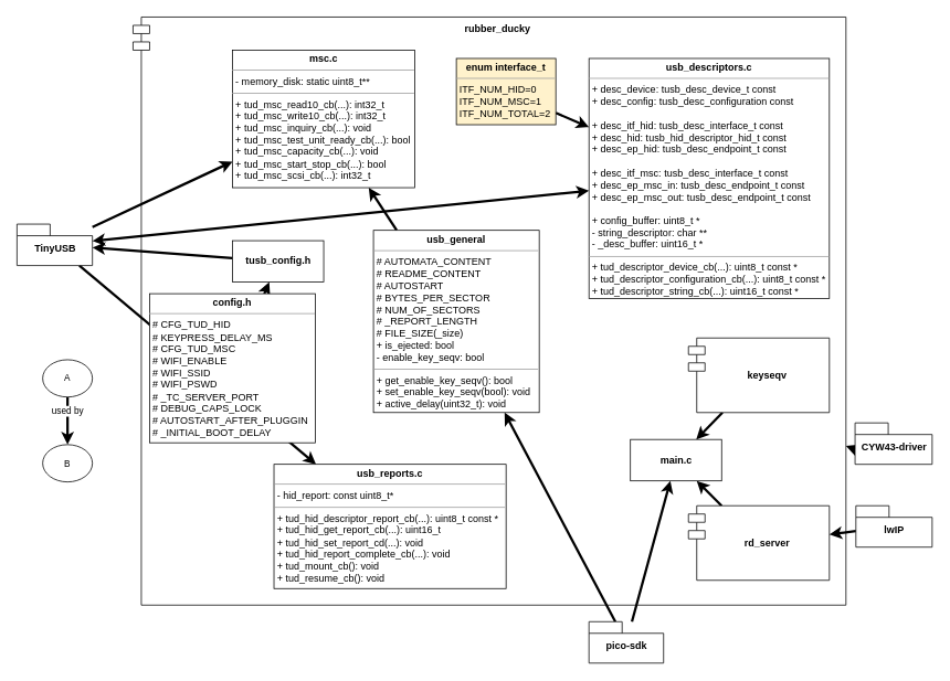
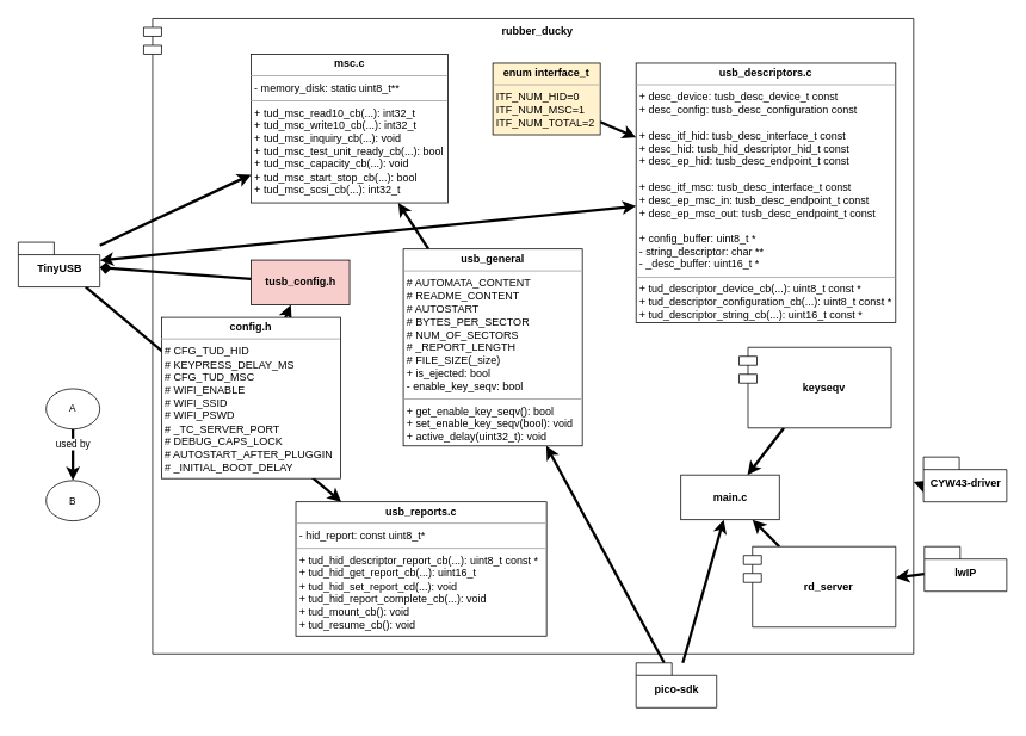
  <mxCell id="0" />
  <mxCell id="1" parent="0" />
  <mxCell id="2" value="rubber_ducky" style="shape=module;align=left;spacingLeft=20;align=center;verticalAlign=top;fontStyle=1" parent="1" vertex="1"><mxGeometry x="160" y="20" width="860" height="710" as="geometry" /></mxCell>
  <mxCell id="3" style="edgeStyle=none;html=1;strokeWidth=3;fontSize=11;startArrow=none;startFill=0;" parent="1" source="4" target="7" edge="1"><mxGeometry relative="1" as="geometry" /></mxCell>
- <mxCell id="4" value="keyseqv" style="shape=module;align=left;spacingLeft=20;align=center;verticalAlign=middle;fontStyle=1" parent="1" vertex="1"><mxGeometry x="830" y="407.5" width="170" height="90" as="geometry" /></mxCell>
+ <mxCell id="4" value="keyseqv" style="shape=module;align=left;spacingLeft=20;align=center;verticalAlign=middle;fontStyle=1" parent="1" vertex="1"><mxGeometry x="825" y="387.5" width="170" height="90" as="geometry" /></mxCell>
  <mxCell id="5" style="edgeStyle=none;html=1;strokeWidth=3;fontSize=11;" parent="1" source="6" target="7" edge="1"><mxGeometry relative="1" as="geometry" /></mxCell>
  <mxCell id="6" value="rd_server" style="shape=module;align=left;spacingLeft=20;align=center;verticalAlign=middle;fontStyle=1" parent="1" vertex="1"><mxGeometry x="830" y="610" width="170" height="90" as="geometry" /></mxCell>
  <mxCell id="7" value="main.c" style="html=1;fontStyle=1" parent="1" vertex="1"><mxGeometry x="760" y="530" width="110" height="50" as="geometry" /></mxCell>
- <mxCell id="8" style="edgeStyle=none;html=1;fontSize=11;strokeWidth=3;" parent="1" source="9" target="15" edge="1"><mxGeometry relative="1" as="geometry" /></mxCell>
- <mxCell id="9" value="&lt;b&gt;tusb_config.h&lt;/b&gt;" style="html=1;" parent="1" vertex="1"><mxGeometry x="280" y="290" width="110" height="50" as="geometry" /></mxCell>
+ <mxCell id="8" style="edgeStyle=none;html=1;fontSize=11;strokeWidth=3;endArrow=diamond;" parent="1" source="9" target="15" edge="1"><mxGeometry relative="1" as="geometry" /></mxCell>
+ <mxCell id="9" value="&lt;b&gt;tusb_config.h&lt;/b&gt;" style="html=1;fillColor=#f8cecc;" parent="1" vertex="1"><mxGeometry x="280" y="290" width="110" height="50" as="geometry" /></mxCell>
  <mxCell id="10" style="edgeStyle=none;html=1;strokeWidth=3;fontSize=11;" parent="1" source="12" target="7" edge="1"><mxGeometry relative="1" as="geometry" /></mxCell>
  <mxCell id="11" style="edgeStyle=none;html=1;strokeWidth=3;fontSize=11;" parent="1" source="12" target="29" edge="1"><mxGeometry relative="1" as="geometry" /></mxCell>
- <mxCell id="12" value="pico-sdk" style="shape=folder;fontStyle=1;spacingTop=10;tabWidth=40;tabHeight=14;tabPosition=left;html=1;" parent="1" vertex="1"><mxGeometry x="710" y="750" width="90" height="50" as="geometry" /></mxCell>
+ <mxCell id="12" value="pico-sdk" style="shape=folder;fontStyle=1;spacingTop=10;tabWidth=40;tabHeight=14;tabPosition=left;html=1;" parent="1" vertex="1"><mxGeometry x="710" y="740" width="90" height="50" as="geometry" /></mxCell>
  <mxCell id="13" style="edgeStyle=none;html=1;strokeWidth=3;fontSize=11;" parent="1" source="15" target="25" edge="1"><mxGeometry relative="1" as="geometry" /></mxCell>
  <mxCell id="14" style="edgeStyle=none;html=1;strokeWidth=3;fontSize=11;" parent="1" source="15" target="20" edge="1"><mxGeometry relative="1" as="geometry" /></mxCell>
  <mxCell id="15" value="TinyUSB" style="shape=folder;fontStyle=1;spacingTop=10;tabWidth=40;tabHeight=14;tabPosition=left;html=1;" parent="1" vertex="1"><mxGeometry x="20" y="270" width="91" height="50" as="geometry" /></mxCell>
  <mxCell id="16" style="edgeStyle=none;html=1;strokeWidth=3;fontSize=11;startArrow=none;startFill=0;" parent="1" source="17" target="6" edge="1"><mxGeometry relative="1" as="geometry" /></mxCell>
  <mxCell id="17" value="lwIP" style="shape=folder;fontStyle=1;spacingTop=10;tabWidth=40;tabHeight=14;tabPosition=left;html=1;" parent="1" vertex="1"><mxGeometry x="1032" y="610" width="92" height="50" as="geometry" /></mxCell>
  <mxCell id="18" style="edgeStyle=none;html=1;exitX=0;exitY=0;exitDx=0;exitDy=32;exitPerimeter=0;strokeWidth=3;fontSize=11;startArrow=none;startFill=0;" parent="1" source="19" target="2" edge="1"><mxGeometry relative="1" as="geometry" /></mxCell>
  <mxCell id="19" value="CYW43-driver" style="shape=folder;fontStyle=1;spacingTop=10;tabWidth=40;tabHeight=14;tabPosition=left;html=1;" parent="1" vertex="1"><mxGeometry x="1031" y="510" width="93" height="50" as="geometry" /></mxCell>
  <mxCell id="20" value="&lt;p style=&quot;margin:0px;margin-top:4px;text-align:center;&quot;&gt;&lt;b&gt;msc.c&lt;/b&gt;&lt;/p&gt;&lt;hr size=&quot;1&quot;&gt;&lt;p style=&quot;margin:0px;margin-left:4px;&quot;&gt;- memory_disk: static uint8_t**&lt;/p&gt;&lt;hr size=&quot;1&quot;&gt;&lt;p style=&quot;margin:0px;margin-left:4px;&quot;&gt;+ tud_msc_read10_cb(...): int32_t&lt;/p&gt;&lt;p style=&quot;margin:0px;margin-left:4px;&quot;&gt;+ tud_msc_write10_cb(...): int32_t&lt;br&gt;&lt;/p&gt;&lt;p style=&quot;margin:0px;margin-left:4px;&quot;&gt;+ tud_msc_inquiry_cb(...): void&lt;br&gt;&lt;/p&gt;&lt;p style=&quot;margin:0px;margin-left:4px;&quot;&gt;+ tud_msc_test_unit_ready_cb(...): bool&lt;br&gt;&lt;/p&gt;&lt;p style=&quot;margin:0px;margin-left:4px;&quot;&gt;+ tud_msc_capacity_cb(...): void&lt;br&gt;&lt;/p&gt;&lt;p style=&quot;margin:0px;margin-left:4px;&quot;&gt;+ tud_msc_start_stop_cb(...): bool&lt;br&gt;&lt;/p&gt;&lt;p style=&quot;margin:0px;margin-left:4px;&quot;&gt;+ tud_msc_scsi_cb(...): int32_t&lt;br&gt;&lt;/p&gt;" style="verticalAlign=top;align=left;overflow=fill;fontSize=12;fontFamily=Helvetica;html=1;" parent="1" vertex="1"><mxGeometry x="280" y="60" width="220" height="166" as="geometry" /></mxCell>
  <mxCell id="21" style="edgeStyle=none;html=1;strokeWidth=3;fontSize=11;startArrow=classic;startFill=1;" parent="1" source="22" target="15" edge="1"><mxGeometry relative="1" as="geometry" /></mxCell>
  <mxCell id="22" value="&lt;p style=&quot;margin:0px;margin-top:4px;text-align:center;&quot;&gt;&lt;b&gt;usb_descriptors.c&lt;/b&gt;&lt;/p&gt;&lt;hr size=&quot;1&quot;&gt;&lt;p style=&quot;margin:0px;margin-left:4px;&quot;&gt;+ desc_device: tusb_desc_device_t const&lt;/p&gt;&lt;p style=&quot;margin:0px;margin-left:4px;&quot;&gt;+ desc_config: tusb_desc_configuration const&lt;/p&gt;&lt;p style=&quot;margin:0px;margin-left:4px;&quot;&gt;&lt;br&gt;&lt;/p&gt;&lt;p style=&quot;margin:0px;margin-left:4px;&quot;&gt;+ desc_itf_hid: tusb_desc_interface_t const&lt;/p&gt;&lt;p style=&quot;margin:0px;margin-left:4px;&quot;&gt;+ desc_hid: tusb_hid_descriptor_hid_t const&lt;/p&gt;&lt;p style=&quot;margin:0px;margin-left:4px;&quot;&gt;+ desc_ep_hid: tusb_desc_endpoint_t const&lt;/p&gt;&lt;p style=&quot;margin:0px;margin-left:4px;&quot;&gt;&lt;br&gt;&lt;/p&gt;&lt;p style=&quot;margin:0px;margin-left:4px;&quot;&gt;+ desc_itf_msc: tusb_desc_interface_t const&lt;/p&gt;&lt;p style=&quot;margin:0px;margin-left:4px;&quot;&gt;+ desc_ep_msc_in: tusb_desc_endpoint_t const&lt;/p&gt;&lt;p style=&quot;margin:0px;margin-left:4px;&quot;&gt;+ desc_ep_msc_out: tusb_desc_endpoint_t const&lt;/p&gt;&lt;p style=&quot;margin:0px;margin-left:4px;&quot;&gt;&lt;br&gt;&lt;/p&gt;&lt;p style=&quot;margin:0px;margin-left:4px;&quot;&gt;+ config_buffer: uint8_t *&lt;/p&gt;&lt;p style=&quot;margin:0px;margin-left:4px;&quot;&gt;- string_descriptor: char **&lt;/p&gt;&lt;p style=&quot;margin:0px;margin-left:4px;&quot;&gt;- _desc_buffer: uint16_t *&lt;/p&gt;&lt;hr size=&quot;1&quot;&gt;&lt;p style=&quot;margin:0px;margin-left:4px;&quot;&gt;+ tud_descriptor_device_cb(...): uint8_t const *&lt;/p&gt;&lt;p style=&quot;margin:0px;margin-left:4px;&quot;&gt;&lt;span style=&quot;background-color: initial;&quot;&gt;+ tud_descriptor_configuration_cb(...): uint8_t const *&lt;/span&gt;&lt;br&gt;&lt;/p&gt;&lt;p style=&quot;margin:0px;margin-left:4px;&quot;&gt;+ tud_descriptor_string_cb(...): uint16_t const *&lt;/p&gt;" style="verticalAlign=top;align=left;overflow=fill;fontSize=12;fontFamily=Helvetica;html=1;" parent="1" vertex="1"><mxGeometry x="710" y="70" width="290" height="290" as="geometry" /></mxCell>
  <mxCell id="23" style="edgeStyle=none;html=1;strokeWidth=3;fontSize=11;startArrow=none;startFill=0;" parent="1" source="24" target="22" edge="1"><mxGeometry relative="1" as="geometry" /></mxCell>
  <mxCell id="24" value="&lt;p style=&quot;margin:0px;margin-top:4px;text-align:center;&quot;&gt;&lt;b&gt;enum interface_t&lt;/b&gt;&lt;/p&gt;&lt;hr size=&quot;1&quot;&gt;&lt;p style=&quot;margin:0px;margin-left:4px;&quot;&gt;ITF_NUM_HID=0&lt;/p&gt;&lt;p style=&quot;margin:0px;margin-left:4px;&quot;&gt;ITF_NUM_MSC=1&lt;/p&gt;&lt;p style=&quot;margin:0px;margin-left:4px;&quot;&gt;ITF_NUM_TOTAL=2&lt;/p&gt;" style="verticalAlign=top;align=left;overflow=fill;fontSize=12;fontFamily=Helvetica;html=1;fillColor=#fff2cc;" parent="1" vertex="1"><mxGeometry x="550" y="70" width="120" height="80" as="geometry" /></mxCell>
  <mxCell id="25" value="&lt;p style=&quot;margin:0px;margin-top:4px;text-align:center;&quot;&gt;&lt;b&gt;usb_reports.c&lt;/b&gt;&lt;/p&gt;&lt;hr size=&quot;1&quot;&gt;&lt;p style=&quot;margin:0px;margin-left:4px;&quot;&gt;- hid_report: const uint8_t*&lt;/p&gt;&lt;hr size=&quot;1&quot;&gt;&lt;p style=&quot;margin:0px;margin-left:4px;&quot;&gt;+ tud_hid_descriptor_report_cb(...): uint8_t const *&lt;/p&gt;&lt;p style=&quot;margin:0px;margin-left:4px;&quot;&gt;+ tud_hid_get_report_cb(...): uint16_t&lt;br&gt;&lt;/p&gt;&lt;p style=&quot;margin:0px;margin-left:4px;&quot;&gt;+ tud_hid_set_report_cd(...): void&lt;/p&gt;&lt;p style=&quot;margin:0px;margin-left:4px;&quot;&gt;+ tud_hid_report_complete_cb(...): void&lt;/p&gt;&lt;p style=&quot;margin:0px;margin-left:4px;&quot;&gt;+ tud_mount_cb(): void&lt;/p&gt;&lt;p style=&quot;margin:0px;margin-left:4px;&quot;&gt;&lt;span style=&quot;background-color: initial;&quot;&gt;+ tud_resume_cb(): void&lt;/span&gt;&lt;/p&gt;" style="verticalAlign=top;align=left;overflow=fill;fontSize=12;fontFamily=Helvetica;html=1;" parent="1" vertex="1"><mxGeometry x="330" y="560" width="280" height="150" as="geometry" /></mxCell>
  <mxCell id="26" style="edgeStyle=none;html=1;fontSize=11;strokeWidth=3;" parent="1" source="27" target="9" edge="1"><mxGeometry relative="1" as="geometry" /></mxCell>
  <mxCell id="27" value="&lt;p style=&quot;margin:0px;margin-top:4px;text-align:center;&quot;&gt;&lt;b&gt;config.h&lt;/b&gt;&lt;/p&gt;&lt;hr size=&quot;1&quot;&gt;&lt;p style=&quot;margin:0px;margin-left:4px;&quot;&gt;# CFG_TUD_HID&lt;/p&gt;&lt;p style=&quot;margin:0px;margin-left:4px;&quot;&gt;# KEYPRESS_DELAY_MS&lt;/p&gt;&lt;p style=&quot;margin:0px;margin-left:4px;&quot;&gt;# CFG_TUD_MSC&lt;/p&gt;&lt;p style=&quot;margin:0px;margin-left:4px;&quot;&gt;# WIFI_ENABLE&lt;/p&gt;&lt;p style=&quot;margin:0px;margin-left:4px;&quot;&gt;# WIFI_SSID&lt;/p&gt;&lt;p style=&quot;margin:0px;margin-left:4px;&quot;&gt;# WIFI_PSWD&lt;/p&gt;&lt;p style=&quot;margin:0px;margin-left:4px;&quot;&gt;# _TC_SERVER_PORT&lt;/p&gt;&lt;p style=&quot;margin:0px;margin-left:4px;&quot;&gt;# DEBUG_CAPS_LOCK&lt;/p&gt;&lt;p style=&quot;margin:0px;margin-left:4px;&quot;&gt;# AUTOSTART_AFTER_PLUGGIN&lt;/p&gt;&lt;p style=&quot;margin:0px;margin-left:4px;&quot;&gt;# _INITIAL_BOOT_DELAY&lt;/p&gt;" style="verticalAlign=top;align=left;overflow=fill;fontSize=12;fontFamily=Helvetica;html=1;" parent="1" vertex="1"><mxGeometry x="180" y="354" width="200" height="180" as="geometry" /></mxCell>
  <mxCell id="28" style="edgeStyle=none;html=1;strokeWidth=3;fontSize=11;startArrow=none;startFill=0;" parent="1" source="29" target="20" edge="1"><mxGeometry relative="1" as="geometry" /></mxCell>
  <mxCell id="29" value="&lt;p style=&quot;margin:0px;margin-top:4px;text-align:center;&quot;&gt;&lt;b&gt;usb_general&lt;/b&gt;&lt;/p&gt;&lt;hr size=&quot;1&quot;&gt;&lt;p style=&quot;margin:0px;margin-left:4px;&quot;&gt;&lt;span style=&quot;background-color: initial;&quot;&gt;# AUTOMATA_CONTENT&lt;/span&gt;&lt;br&gt;&lt;/p&gt;&lt;p style=&quot;margin:0px;margin-left:4px;&quot;&gt;# README_CONTENT&lt;/p&gt;&lt;p style=&quot;margin:0px;margin-left:4px;&quot;&gt;# AUTOSTART&lt;/p&gt;&lt;p style=&quot;margin:0px;margin-left:4px;&quot;&gt;# BYTES_PER_SECTOR&lt;/p&gt;&lt;p style=&quot;margin:0px;margin-left:4px;&quot;&gt;# NUM_OF_SECTORS&lt;/p&gt;&lt;p style=&quot;margin:0px;margin-left:4px;&quot;&gt;# _REPORT_LENGTH&lt;/p&gt;&lt;p style=&quot;margin:0px;margin-left:4px;&quot;&gt;# FILE_SIZE(_size)&lt;/p&gt;&lt;p style=&quot;border-color: var(--border-color); margin: 0px 0px 0px 4px;&quot;&gt;+ is_ejected: bool&lt;/p&gt;&lt;p style=&quot;border-color: var(--border-color); margin: 0px 0px 0px 4px;&quot;&gt;- enable_key_seqv: bool&lt;/p&gt;&lt;hr size=&quot;1&quot;&gt;&lt;p style=&quot;margin:0px;margin-left:4px;&quot;&gt;+ get_enable_key_seqv(): bool&lt;/p&gt;&lt;p style=&quot;margin:0px;margin-left:4px;&quot;&gt;+ set_enable_key_seqv(bool): void&lt;br&gt;&lt;/p&gt;&lt;p style=&quot;margin:0px;margin-left:4px;&quot;&gt;+ active_delay(uint32_t): void&lt;/p&gt;" style="verticalAlign=top;align=left;overflow=fill;fontSize=12;fontFamily=Helvetica;html=1;" parent="1" vertex="1"><mxGeometry x="450" y="277.5" width="200" height="220" as="geometry" /></mxCell>
  <mxCell id="30" value="B" style="ellipse;whiteSpace=wrap;html=1;fontSize=11;" parent="1" vertex="1"><mxGeometry x="51" y="536.25" width="60" height="45" as="geometry" /></mxCell>
  <mxCell id="31" style="edgeStyle=none;html=1;strokeWidth=3;fontSize=11;startArrow=none;startFill=0;" parent="1" source="33" target="30" edge="1"><mxGeometry relative="1" as="geometry" /></mxCell>
  <mxCell id="32" value="used by" style="edgeLabel;html=1;align=center;verticalAlign=middle;resizable=0;points=[];fontSize=11;" parent="31" vertex="1" connectable="0"><mxGeometry x="-0.421" y="-1" relative="1" as="geometry"><mxPoint as="offset" /></mxGeometry></mxCell>
  <mxCell id="33" value="A" style="ellipse;whiteSpace=wrap;html=1;fontSize=11;" parent="1" vertex="1"><mxGeometry x="51" y="433.75" width="60" height="45" as="geometry" /></mxCell>
